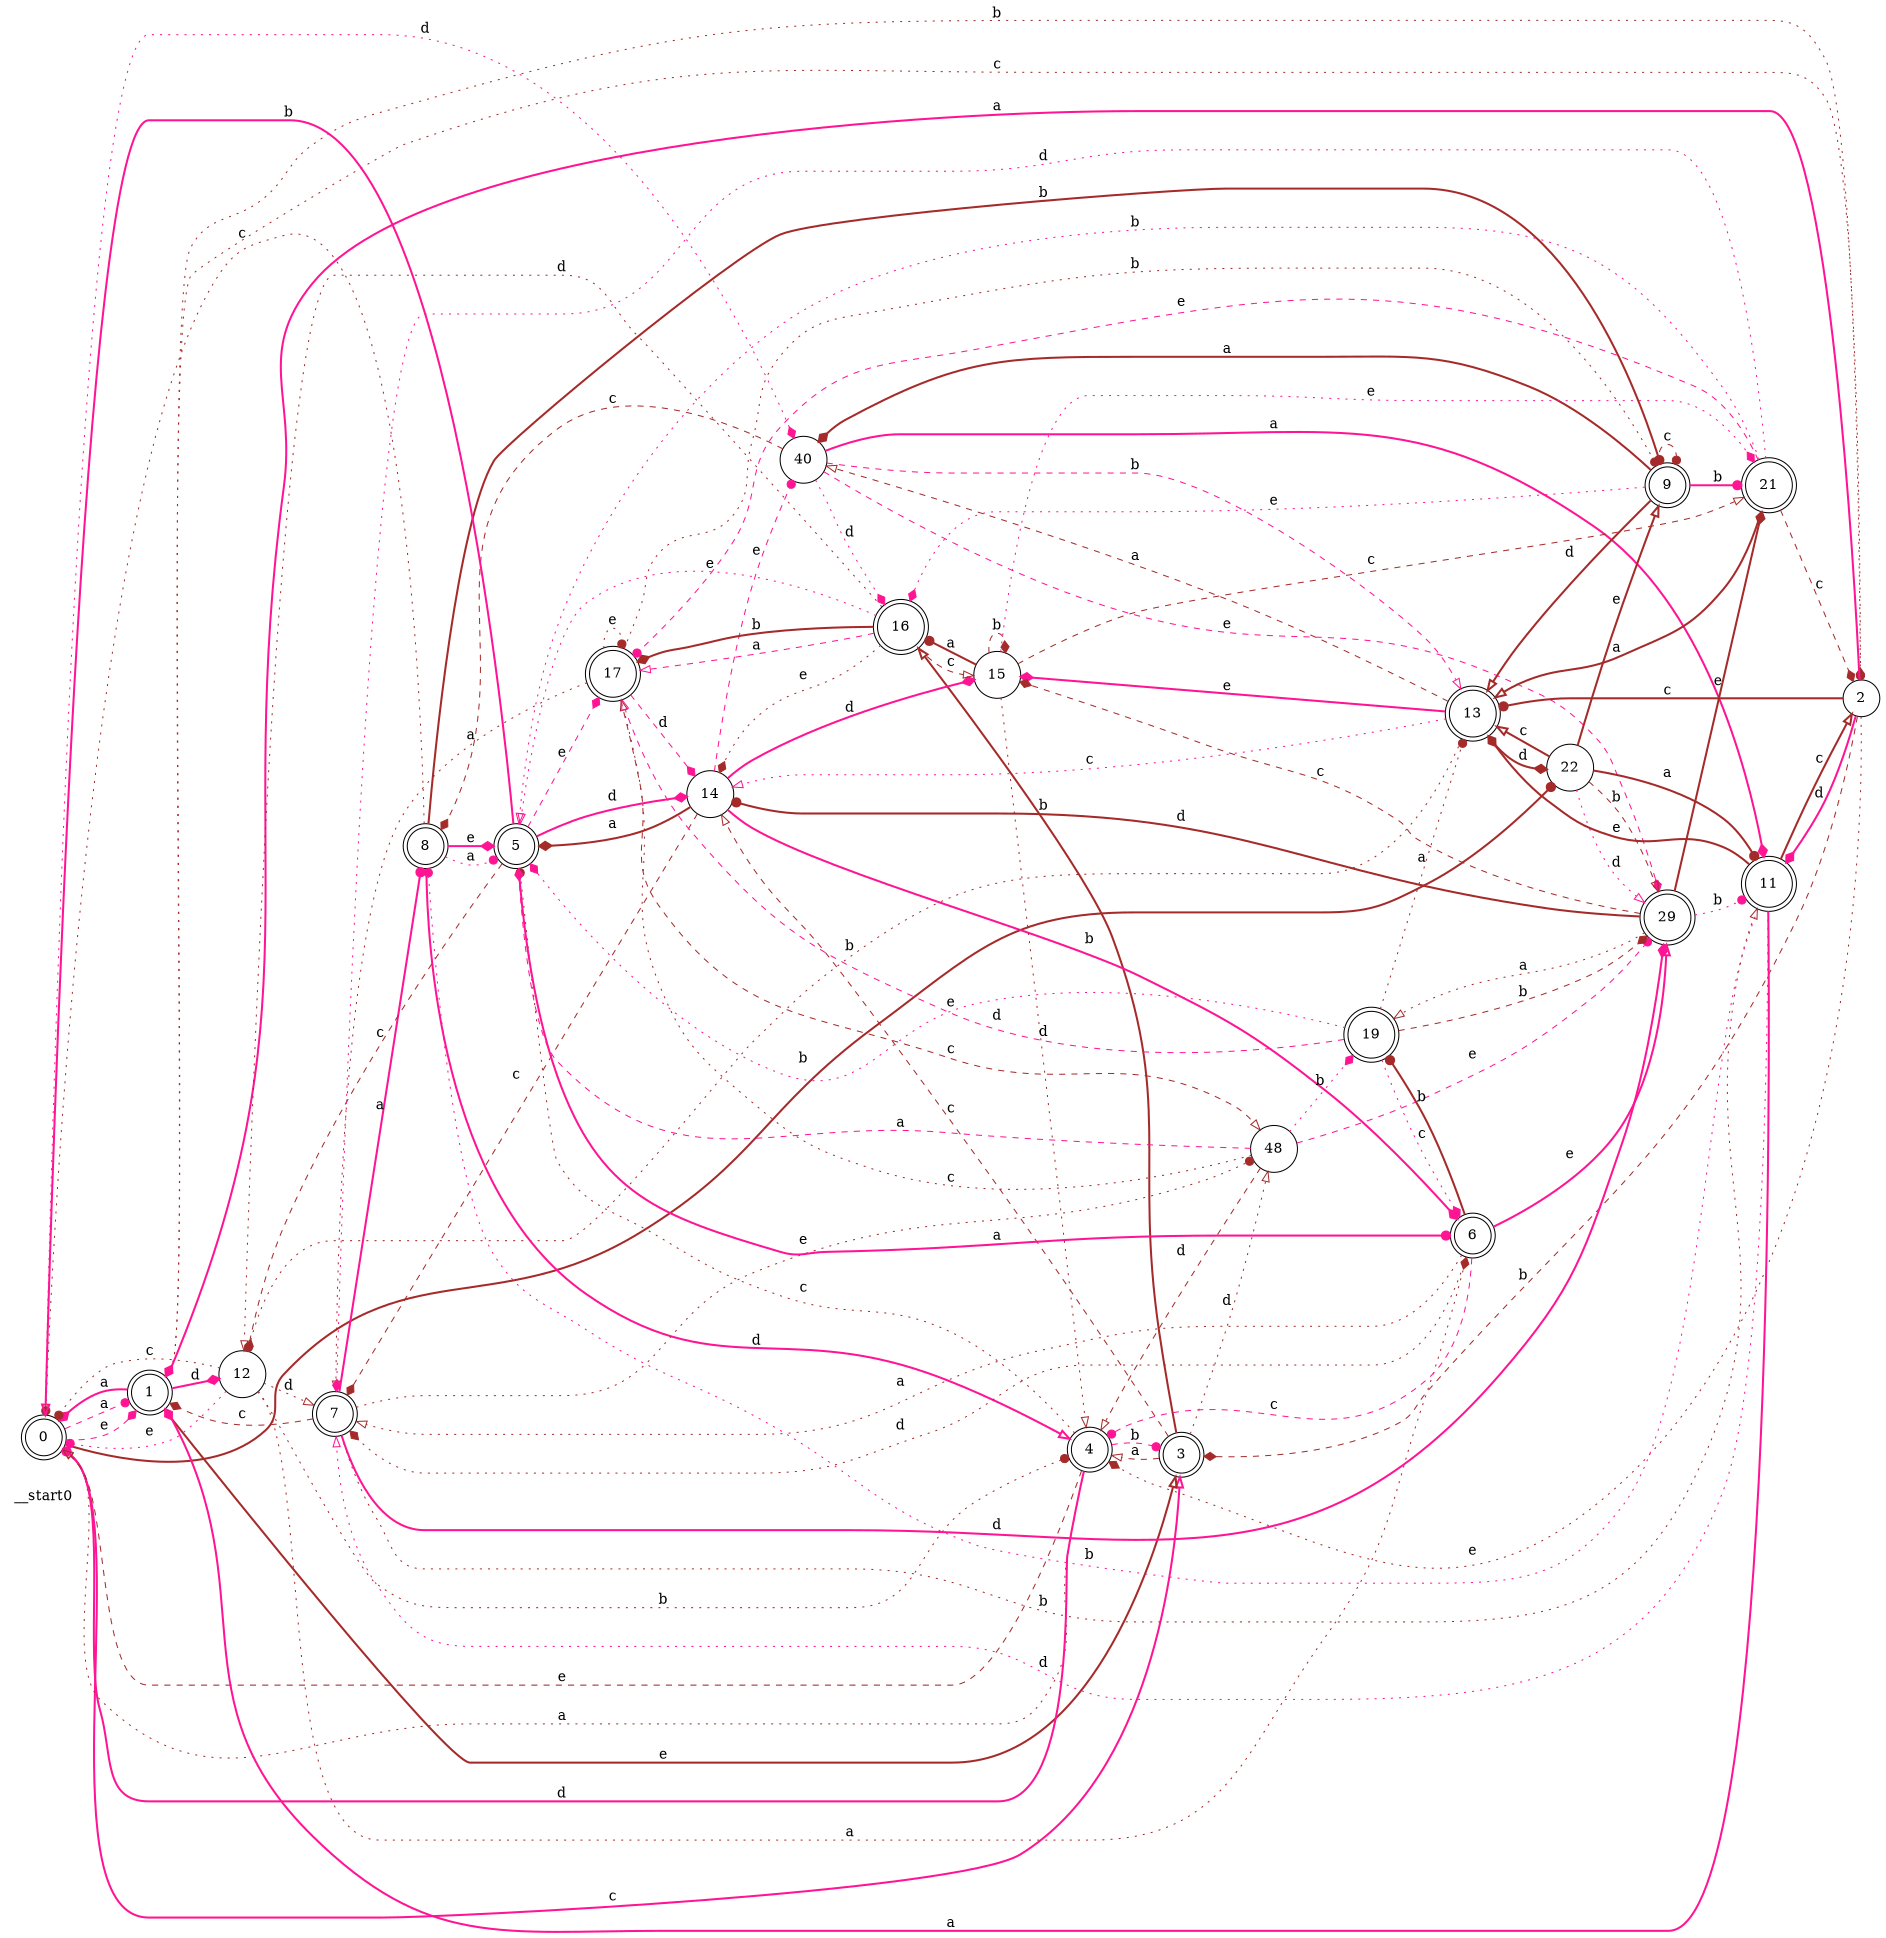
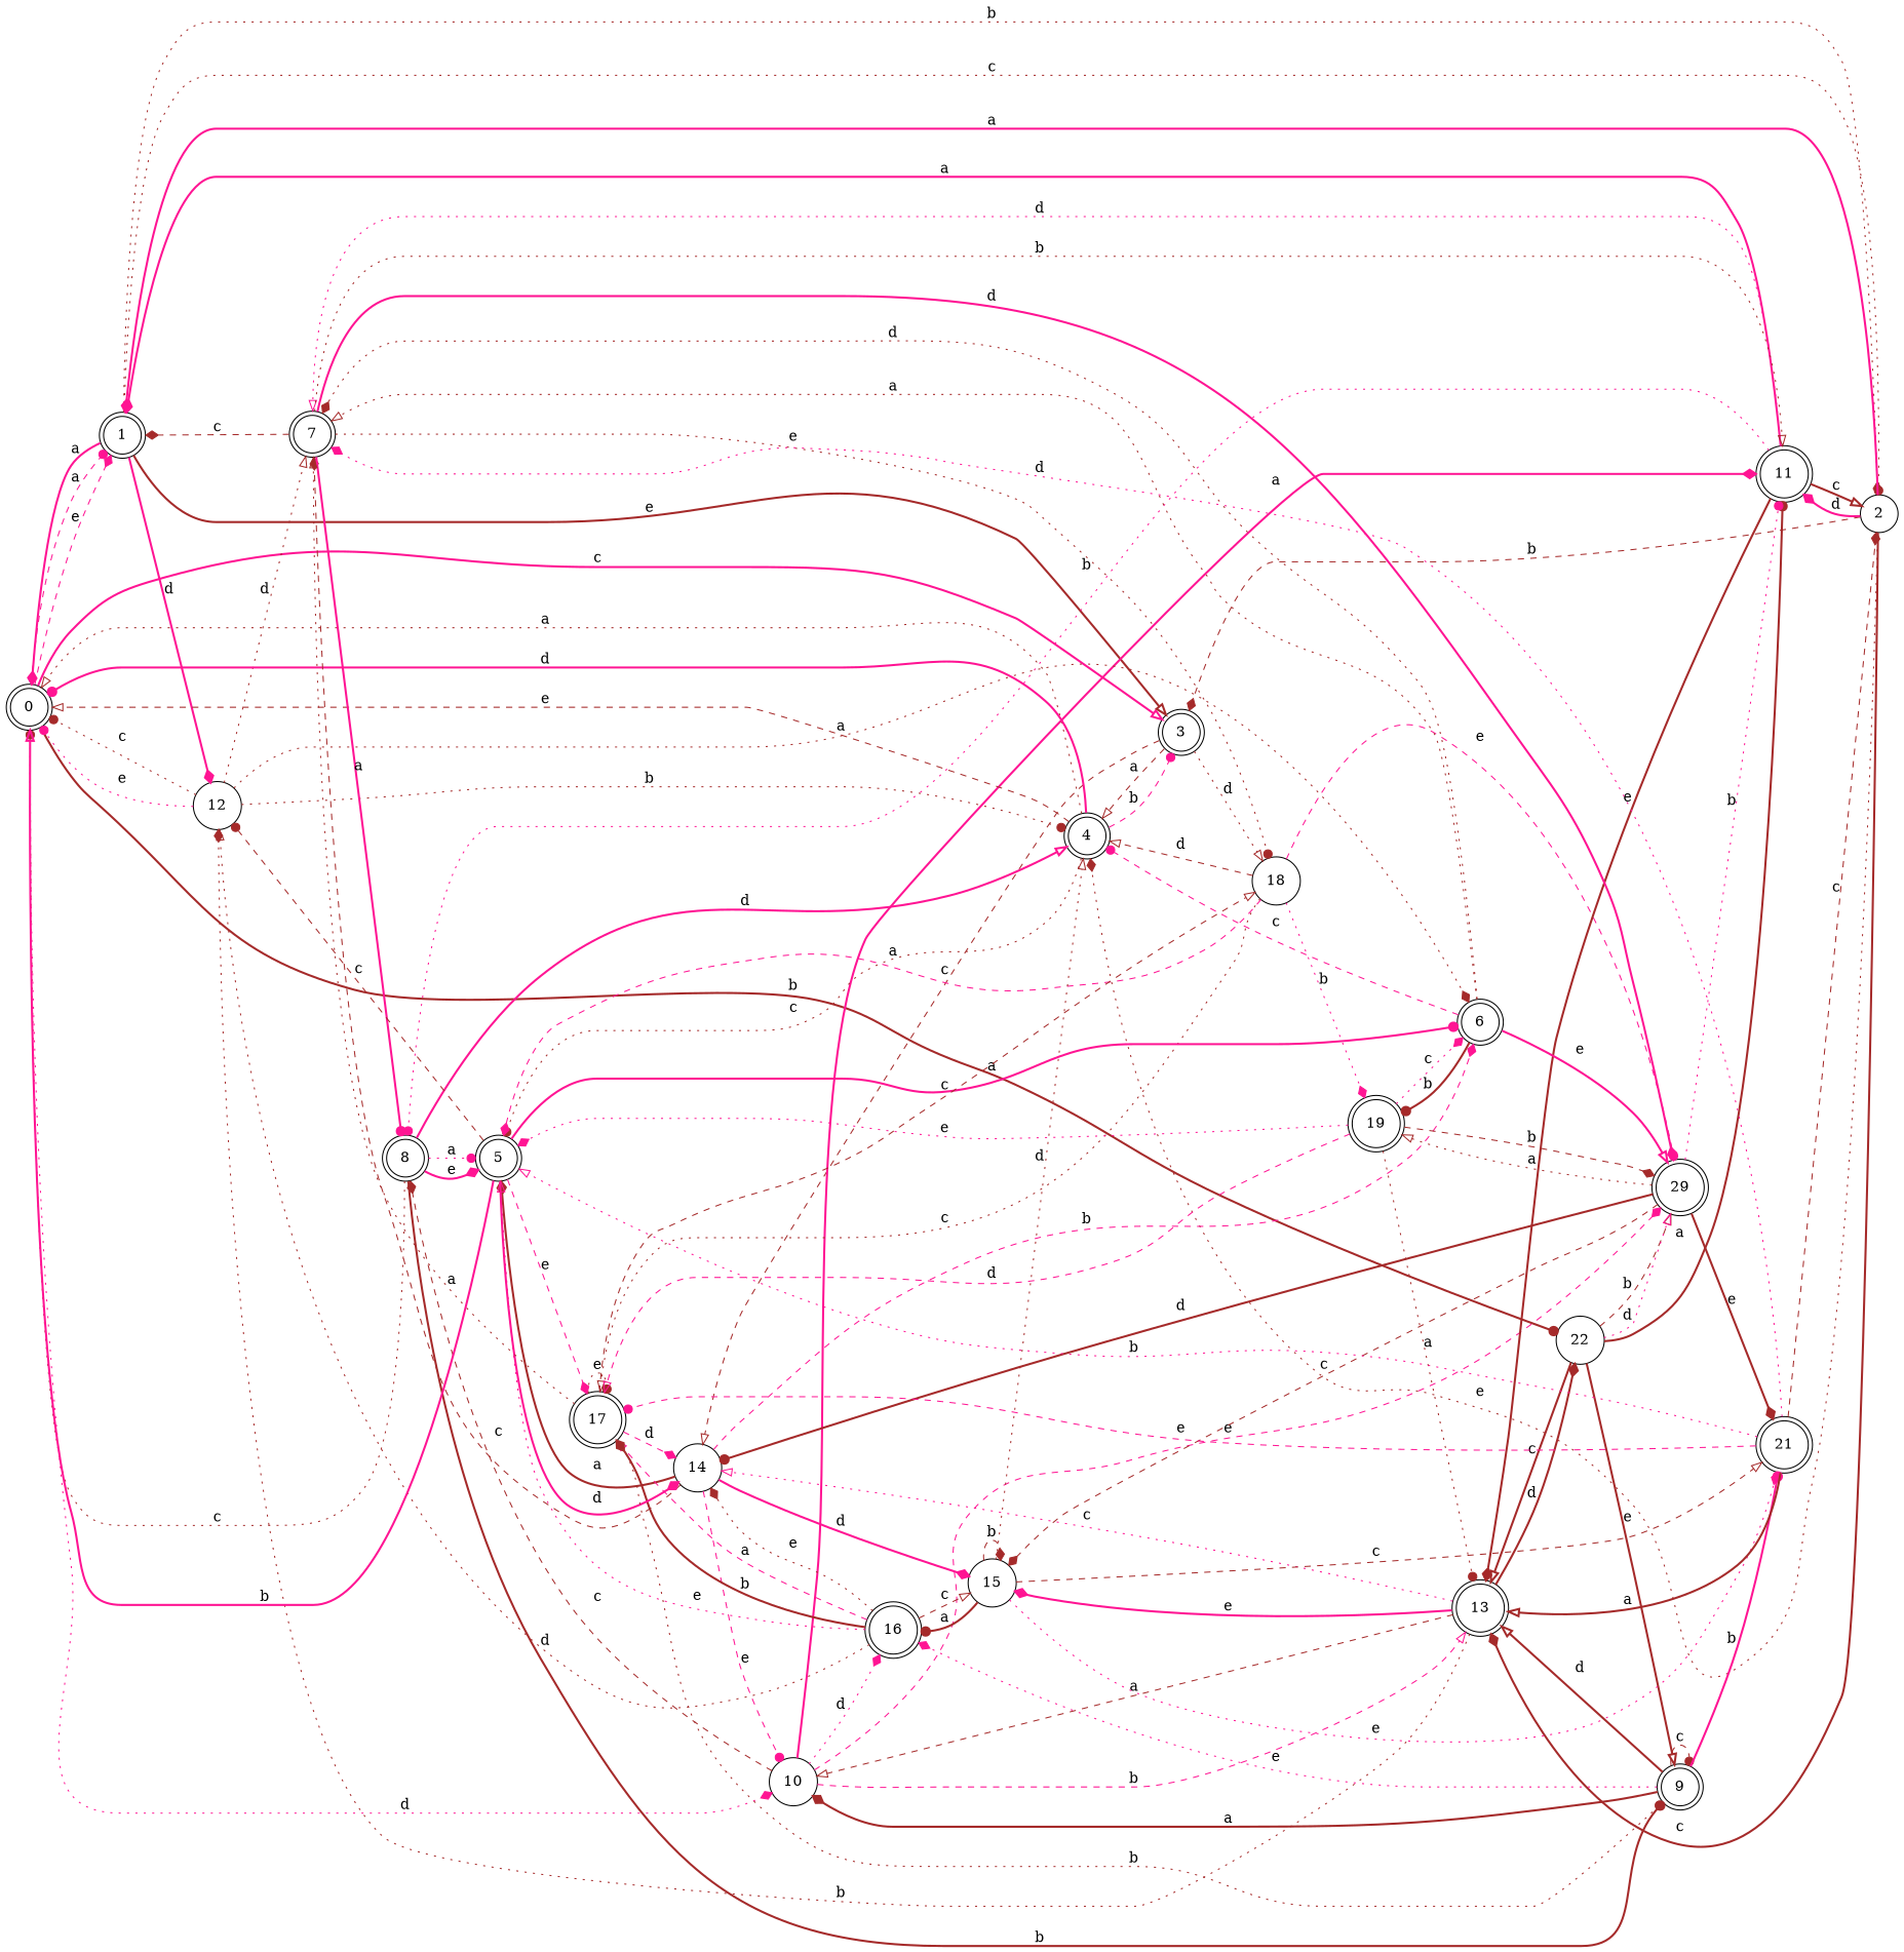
  digraph {
    rankdir=LR
    node [shape=doublecircle color=black fillcolor=white style="rounded,filled"]
    edge [arrowhead=diamond color=brown style=dotted]
-   __start0 [shape=none color="" fillcolor="" style=""]
    n2 [label=0]
    n3 [label=1]
    n4 [label=3]
-   n5 [label=40 shape=circle style=filled]
+   n5 [label=10 shape=circle style=filled]
    n6 [label=22 shape=circle style=filled]
    n7 [label=2 shape=circle style=filled]
    n8 [label=12 shape=circle style=filled]
    n9 [label=4]
    n10 [label=14 shape=circle style=filled]
    n11 [label=16]
-   n12 [label=48 shape=circle style=filled]
+   n12 [label=18 shape=circle style=filled]
    n13 [label=11]
    n14 [label=13]
    n15 [label=29]
    n16 [label=8]
    n17 [label=9]
    n18 [label=6]
    n19 [label=7]
    n20 [label=5]
    n21 [label=15 shape=circle style=filled]
    n22 [label=17]
    n23 [label=19]
    n24 [label=21]
    n2 -> n3 [arrowhead=dot color=deeppink label=a style=dashed]
    n2 -> n3 [color=deeppink label=e style=dashed]
    n2 -> n4 [arrowhead=onormal color=deeppink label=c style=bold]
    n2 -> n5 [color=deeppink label=d]
    n2 -> n6 [arrowhead=dot label=b style=bold]
    n3 -> n2 [color=deeppink label=a style=bold]
    n3 -> n4 [arrowhead=onormal label=e style=bold]
    n3 -> n7 [label=b]
    n3 -> n7 [arrowhead=dot label=c]
    n3 -> n8 [color=deeppink label=d style=bold]
    n4 -> n9 [arrowhead=onormal label=a style=dashed]
    n4 -> n10 [arrowhead=onormal label=c style=dashed]
-   n4 -> n11 [arrowhead=onormal label=b style=bold]
    n4 -> n12 [arrowhead=onormal label=d]
    n5 -> n11 [color=deeppink label=d]
    n5 -> n13 [color=deeppink label=a style=bold]
    n5 -> n14 [arrowhead=onormal color=deeppink label=b style=dashed]
    n5 -> n15 [color=deeppink label=e style=dashed]
    n5 -> n16 [label=c style=dashed]
    n6 -> n13 [arrowhead=dot label=a style=bold]
    n6 -> n14 [arrowhead=onormal label=c style=bold]
    n6 -> n15 [arrowhead=onormal label=b style=dashed]
    n6 -> n15 [arrowhead=onormal color=deeppink label=d]
    n6 -> n17 [arrowhead=onormal label=e style=bold]
    n7 -> n3 [color=deeppink label=a style=bold]
    n7 -> n4 [label=b style=dashed]
    n7 -> n9 [label=e]
    n7 -> n13 [color=deeppink label=d style=bold]
-   n7 -> n14 [arrowhead=dot label=c style=bold]
+   n7 -> n14 [label=c style=bold]
    n8 -> n2 [arrowhead=dot label=c]
    n8 -> n2 [arrowhead=dot color=deeppink label=e]
    n8 -> n9 [arrowhead=dot label=b]
    n8 -> n18 [label=a]
    n8 -> n19 [arrowhead=onormal label=d]
    n9 -> n2 [arrowhead=onormal label=a]
    n9 -> n2 [arrowhead=dot color=deeppink label=d style=bold]
    n9 -> n2 [arrowhead=onormal label=e style=dashed]
    n9 -> n4 [arrowhead=dot color=deeppink label=b style=dashed]
    n9 -> n20 [arrowhead=dot label=c]
    n10 -> n5 [arrowhead=dot color=deeppink label=e style=dashed]
-   n10 -> n18 [color=deeppink label=b style=bold]
+   n10 -> n18 [color=deeppink label=b style=dashed]
    n10 -> n19 [label=c style=dashed]
    n10 -> n20 [label=a style=bold]
    n10 -> n21 [color=deeppink label=d style=bold]
    n11 -> n8 [arrowhead=onormal label=d]
    n11 -> n10 [label=e]
    n11 -> n20 [arrowhead=onormal color=deeppink label=e]
    n11 -> n21 [arrowhead=onormal label=c style=dashed]
    n11 -> n22 [arrowhead=onormal color=deeppink label=a style=dashed]
    n11 -> n22 [label=b style=bold]
    n12 -> n9 [arrowhead=onormal label=d style=dashed]
    n12 -> n15 [arrowhead=dot color=deeppink label=e style=dashed]
    n12 -> n20 [color=deeppink label=a style=dashed]
    n12 -> n22 [arrowhead=onormal label=c]
    n12 -> n23 [color=deeppink label=b]
    n13 -> n3 [color=deeppink label=a style=bold]
    n13 -> n7 [arrowhead=onormal label=c style=bold]
    n13 -> n14 [label=e style=bold]
    n13 -> n16 [arrowhead=dot color=deeppink label=b]
    n13 -> n19 [arrowhead=onormal color=deeppink label=d]
    n14 -> n5 [arrowhead=onormal label=a style=dashed]
    n14 -> n6 [label=d style=bold]
    n14 -> n8 [label=b]
    n14 -> n10 [arrowhead=onormal color=deeppink label=c]
    n14 -> n21 [color=deeppink label=e style=bold]
    n15 -> n10 [arrowhead=dot label=d style=bold]
    n15 -> n13 [arrowhead=dot color=deeppink label=b]
    n15 -> n21 [label=c style=dashed]
    n15 -> n23 [arrowhead=onormal label=a]
    n15 -> n24 [label=e style=bold]
    n16 -> n2 [arrowhead=dot label=c]
    n16 -> n9 [arrowhead=onormal color=deeppink label=d style=bold]
    n16 -> n17 [arrowhead=dot label=b style=bold]
    n16 -> n20 [arrowhead=dot color=deeppink label=a]
    n16 -> n20 [color=deeppink label=e style=bold]
    n17 -> n5 [label=a style=bold]
    n17 -> n11 [color=deeppink label=e]
    n17 -> n14 [arrowhead=onormal label=d style=bold]
    n17 -> n17 [arrowhead=dot label=c style=dashed]
    n17 -> n24 [arrowhead=dot color=deeppink label=b style=bold]
    n18 -> n9 [arrowhead=dot color=deeppink label=c style=dashed]
    n18 -> n15 [arrowhead=onormal color=deeppink label=e style=bold]
    n18 -> n19 [arrowhead=onormal label=a]
    n18 -> n19 [label=d]
    n18 -> n23 [arrowhead=dot label=b style=bold]
    n19 -> n3 [label=c style=dashed]
    n19 -> n12 [arrowhead=dot label=e]
    n19 -> n13 [arrowhead=onormal label=b]
    n19 -> n15 [color=deeppink label=d style=bold]
    n19 -> n16 [arrowhead=dot color=deeppink label=a style=bold]
    n20 -> n2 [arrowhead=onormal color=deeppink label=b style=bold]
    n20 -> n8 [arrowhead=dot label=c style=dashed]
    n20 -> n10 [color=deeppink label=d style=bold]
    n20 -> n18 [arrowhead=dot color=deeppink label=a style=bold]
    n20 -> n22 [color=deeppink label=e style=dashed]
    n21 -> n9 [arrowhead=onormal label=d]
    n21 -> n11 [arrowhead=dot label=a style=bold]
    n21 -> n21 [label=b style=dashed]
    n21 -> n24 [arrowhead=onormal label=c style=dashed]
    n21 -> n24 [color=deeppink label=e]
    n22 -> n10 [color=deeppink label=d style=dashed]
    n22 -> n12 [arrowhead=onormal label=c style=dashed]
    n22 -> n17 [arrowhead=dot label=b]
    n22 -> n19 [arrowhead=onormal label=a]
    n22 -> n22 [arrowhead=dot label=e]
    n23 -> n14 [arrowhead=dot label=a]
    n23 -> n15 [label=b style=dashed]
    n23 -> n18 [color=deeppink label=c]
    n23 -> n20 [color=deeppink label=e]
    n23 -> n22 [arrowhead=onormal color=deeppink label=d style=dashed]
    n24 -> n7 [label=c style=dashed]
    n24 -> n14 [arrowhead=onormal label=a style=bold]
    n24 -> n19 [color=deeppink label=d]
    n24 -> n20 [arrowhead=onormal color=deeppink label=b]
    n24 -> n22 [arrowhead=dot color=deeppink label=e style=dashed]
  }
